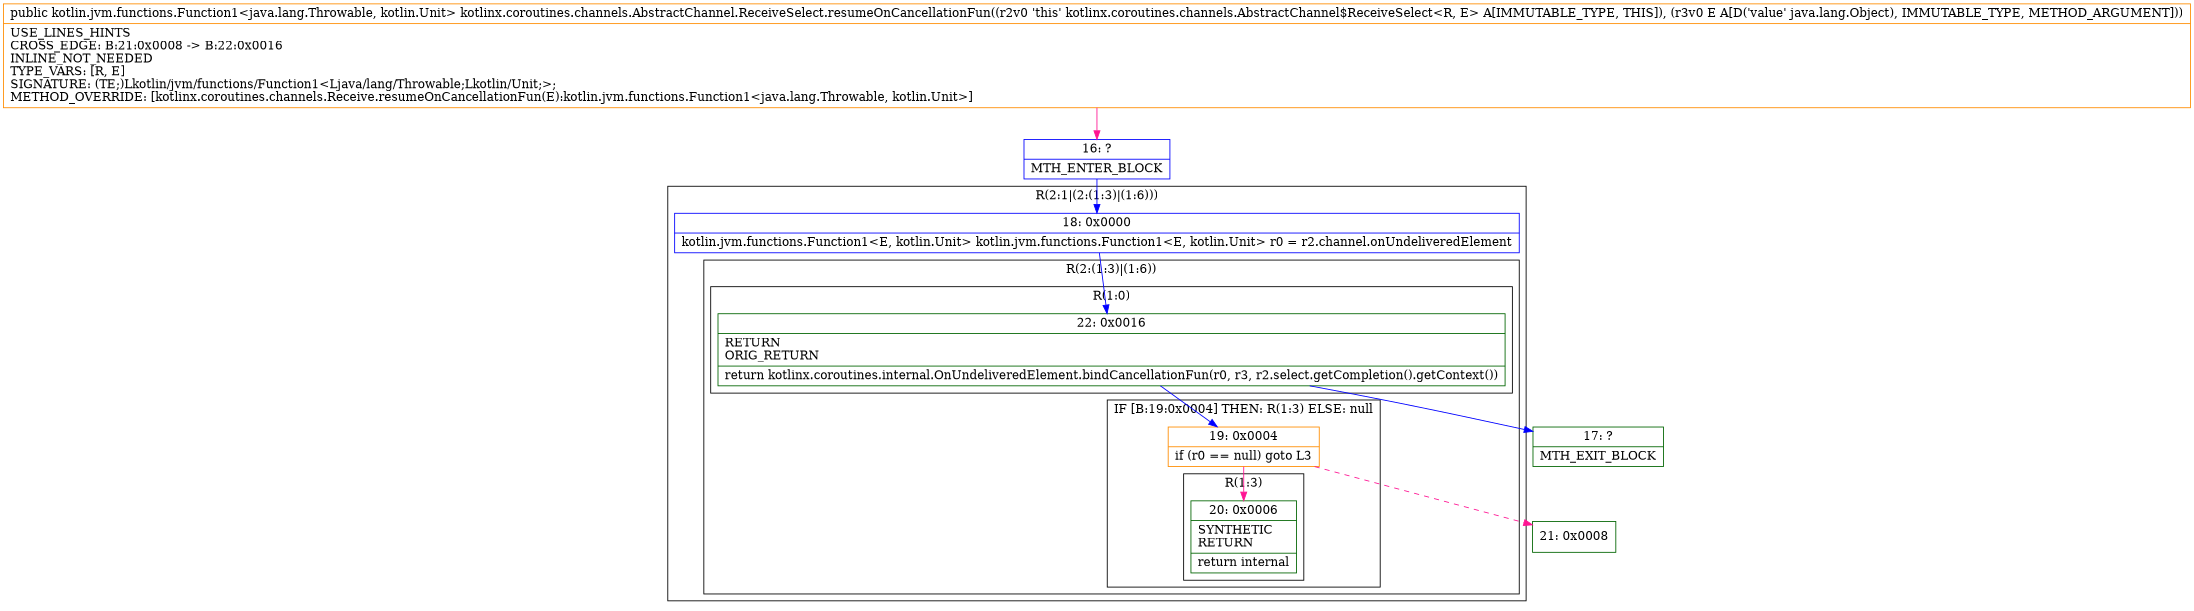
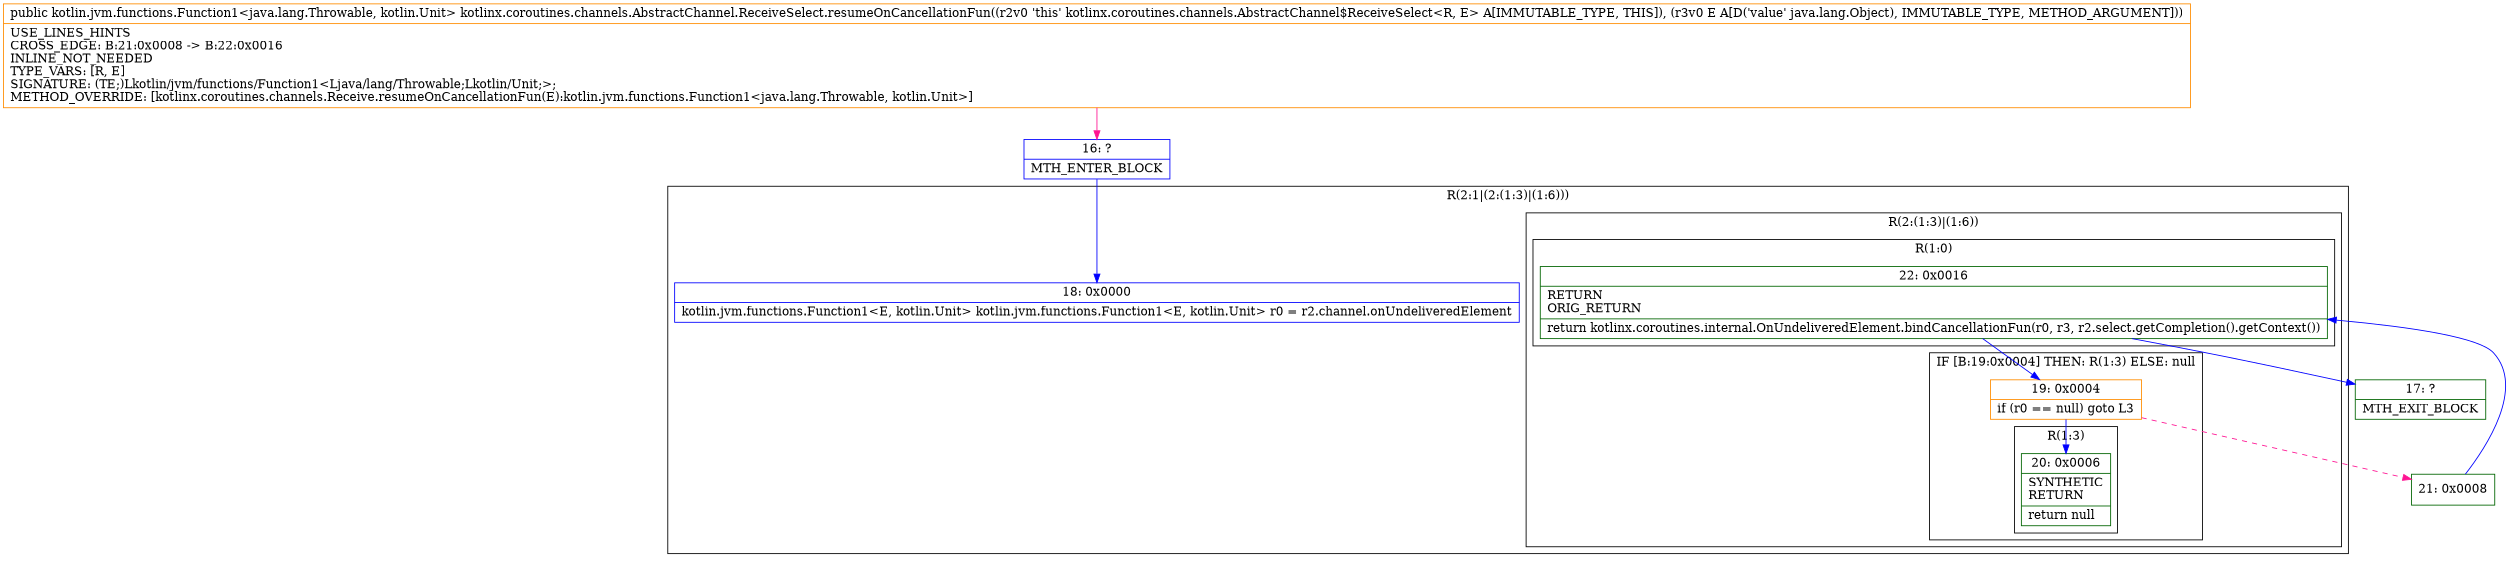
  digraph {
    node [color=darkgreen shape=record]
    edge [color=blue]
-   n1 [label="{20\:\ 0x0006|SYNTHETIC\lRETURN\l|return internal\l}"]
+   n1 [label="{20\:\ 0x0006|SYNTHETIC\lRETURN\l|return null\l}"]
    n2 [color=darkorange label="{19\:\ 0x0004|if (r0 == null) goto L3\l}"]
    n3 [label="{22\:\ 0x0016|RETURN\lORIG_RETURN\l|return kotlinx.coroutines.internal.OnUndeliveredElement.bindCancellationFun(r0, r3, r2.select.getCompletion().getContext())\l}"]
    n4 [color=blue label="{18\:\ 0x0000|kotlin.jvm.functions.Function1\<E, kotlin.Unit\> kotlin.jvm.functions.Function1\<E, kotlin.Unit\> r0 = r2.channel.onUndeliveredElement\l}"]
    n5 [label="{21\:\ 0x0008}"]
    n6 [label="{17\:\ ?|MTH_EXIT_BLOCK\l}"]
    n7 [color=blue label="{16\:\ ?|MTH_ENTER_BLOCK\l}"]
    n8 [color=darkorange label="{public kotlin.jvm.functions.Function1\<java.lang.Throwable, kotlin.Unit\> kotlinx.coroutines.channels.AbstractChannel.ReceiveSelect.resumeOnCancellationFun((r2v0 'this' kotlinx.coroutines.channels.AbstractChannel$ReceiveSelect\<R, E\> A[IMMUTABLE_TYPE, THIS]), (r3v0 E A[D('value' java.lang.Object), IMMUTABLE_TYPE, METHOD_ARGUMENT]))  | USE_LINES_HINTS\lCROSS_EDGE: B:21:0x0008 \-\> B:22:0x0016\lINLINE_NOT_NEEDED\lTYPE_VARS: [R, E]\lSIGNATURE: (TE;)Lkotlin\/jvm\/functions\/Function1\<Ljava\/lang\/Throwable;Lkotlin\/Unit;\>;\lMETHOD_OVERRIDE: [kotlinx.coroutines.channels.Receive.resumeOnCancellationFun(E):kotlin.jvm.functions.Function1\<java.lang.Throwable, kotlin.Unit\>]\l}"]
    subgraph cluster_1 {
      label="R(2:1|(2:(1:3)|(1:6)))"
      n4
      subgraph cluster_2 {
        label="R(2:(1:3)|(1:6))"
        subgraph cluster_3 {
          label="IF [B:19:0x0004] THEN: R(1:3) ELSE: null"
          n2
          subgraph cluster_4 {
            label="R(1:3)"
            n1
          }
        }
        subgraph cluster_5 {
          label="R(1:0)"
          n3
        }
      }
    }
-   n2 -> n1 [color=deeppink]
+   n2 -> n1
    n2 -> n5 [color=deeppink style=dashed]
    n3 -> n2
    n3 -> n6
-   n4 -> n3
+   n5 -> n3
    n7 -> n4
    n8 -> n7 [color=deeppink]
  }
